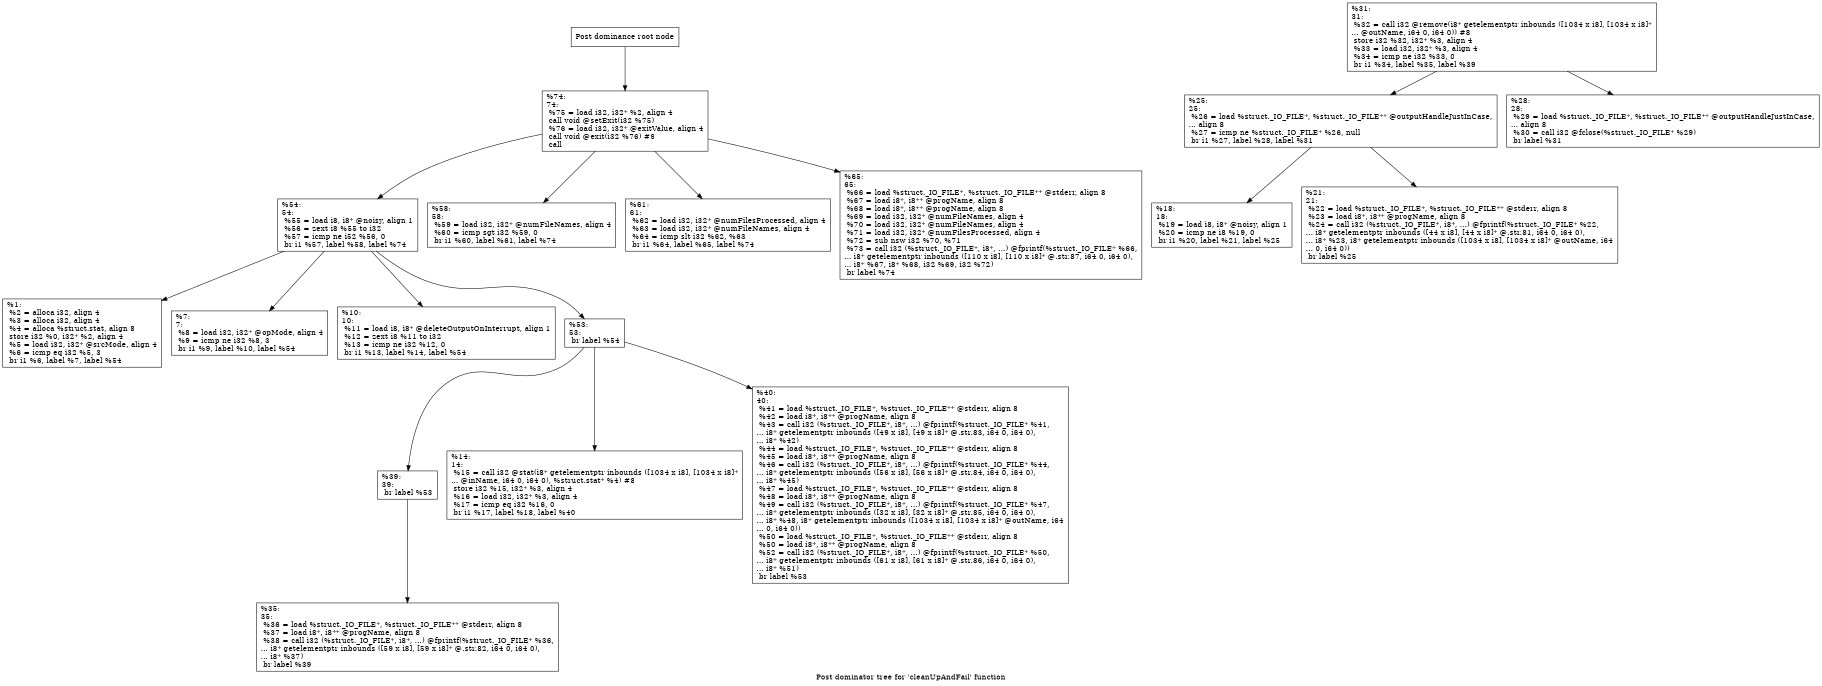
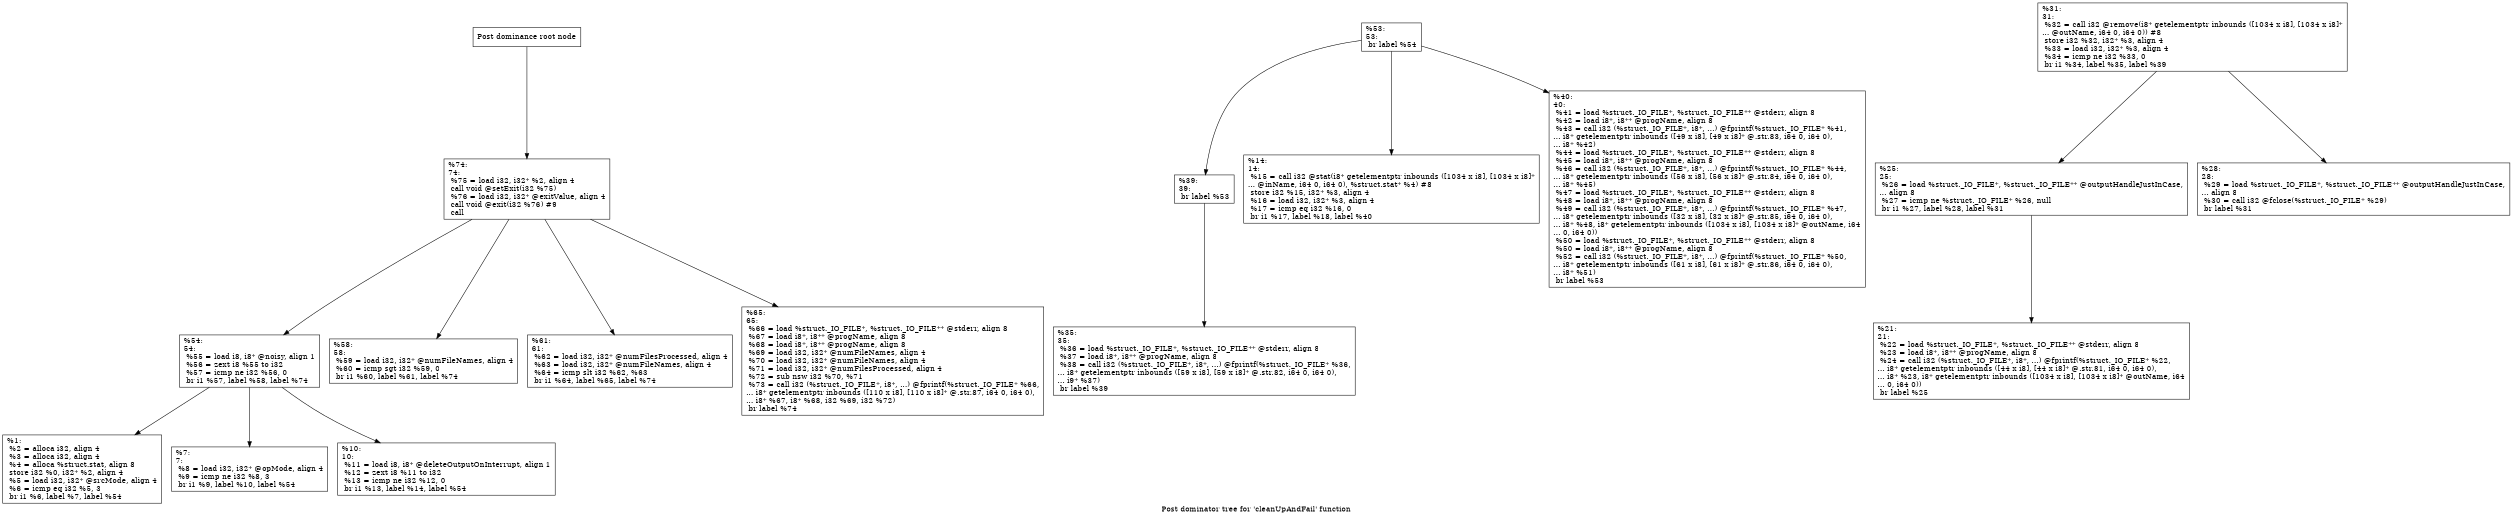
  digraph {
    label="Post dominator tree for 'cleanUpAndFail' function"
    node [shape=record]
    n1 [label="{Post dominance root node}"]
    n2 [label="{%74:\l74:                                               \l  %75 = load i32, i32* %2, align 4\l  call void @setExit(i32 %75)\l  %76 = load i32, i32* @exitValue, align 4\l  call void @exit(i32 %76) #9\l  call\l}"]
-   n3 [label="{%54:\l54:                                               \l  %55 = load i8, i8* @noisy, align 1\l  %56 = zext i8 %55 to i32\l  %57 = icmp ne i52 %56, 0\l  br i1 %57, label %58, label %74\l}"]
+   n3 [label="{%54:\l54:                                               \l  %55 = load i8, i8* @noisy, align 1\l  %56 = zext i8 %55 to i32\l  %57 = icmp ne i32 %56, 0\l  br i1 %57, label %58, label %74\l}"]
    n4 [label="{%58:\l58:                                               \l  %59 = load i32, i32* @numFileNames, align 4\l  %60 = icmp sgt i32 %59, 0\l  br i1 %60, label %61, label %74\l}"]
    n5 [label="{%61:\l61:                                               \l  %62 = load i32, i32* @numFilesProcessed, align 4\l  %63 = load i32, i32* @numFileNames, align 4\l  %64 = icmp slt i32 %62, %63\l  br i1 %64, label %65, label %74\l}"]
    n6 [label="{%65:\l65:                                               \l  %66 = load %struct._IO_FILE*, %struct._IO_FILE** @stderr, align 8\l  %67 = load i8*, i8** @progName, align 8\l  %68 = load i8*, i8** @progName, align 8\l  %69 = load i32, i32* @numFileNames, align 4\l  %70 = load i32, i32* @numFileNames, align 4\l  %71 = load i32, i32* @numFilesProcessed, align 4\l  %72 = sub nsw i32 %70, %71\l  %73 = call i32 (%struct._IO_FILE*, i8*, ...) @fprintf(%struct._IO_FILE* %66,\l... i8* getelementptr inbounds ([110 x i8], [110 x i8]* @.str.87, i64 0, i64 0),\l... i8* %67, i8* %68, i32 %69, i32 %72)\l  br label %74\l}"]
    n7 [label="{%1:\l  %2 = alloca i32, align 4\l  %3 = alloca i32, align 4\l  %4 = alloca %struct.stat, align 8\l  store i32 %0, i32* %2, align 4\l  %5 = load i32, i32* @srcMode, align 4\l  %6 = icmp eq i32 %5, 3\l  br i1 %6, label %7, label %54\l}"]
    n8 [label="{%7:\l7:                                                \l  %8 = load i32, i32* @opMode, align 4\l  %9 = icmp ne i32 %8, 3\l  br i1 %9, label %10, label %54\l}"]
    n9 [label="{%10:\l10:                                               \l  %11 = load i8, i8* @deleteOutputOnInterrupt, align 1\l  %12 = zext i8 %11 to i32\l  %13 = icmp ne i32 %12, 0\l  br i1 %13, label %14, label %54\l}"]
    n10 [label="{%53:\l53:                                               \l  br label %54\l}"]
    n11 [label="{%39:\l39:                                               \l  br label %53\l}"]
    n12 [label="{%14:\l14:                                               \l  %15 = call i32 @stat(i8* getelementptr inbounds ([1034 x i8], [1034 x i8]*\l... @inName, i64 0, i64 0), %struct.stat* %4) #8\l  store i32 %15, i32* %3, align 4\l  %16 = load i32, i32* %3, align 4\l  %17 = icmp eq i32 %16, 0\l  br i1 %17, label %18, label %40\l}"]
    n13 [label="{%40:\l40:                                               \l  %41 = load %struct._IO_FILE*, %struct._IO_FILE** @stderr, align 8\l  %42 = load i8*, i8** @progName, align 8\l  %43 = call i32 (%struct._IO_FILE*, i8*, ...) @fprintf(%struct._IO_FILE* %41,\l... i8* getelementptr inbounds ([49 x i8], [49 x i8]* @.str.83, i64 0, i64 0),\l... i8* %42)\l  %44 = load %struct._IO_FILE*, %struct._IO_FILE** @stderr, align 8\l  %45 = load i8*, i8** @progName, align 8\l  %46 = call i32 (%struct._IO_FILE*, i8*, ...) @fprintf(%struct._IO_FILE* %44,\l... i8* getelementptr inbounds ([56 x i8], [56 x i8]* @.str.84, i64 0, i64 0),\l... i8* %45)\l  %47 = load %struct._IO_FILE*, %struct._IO_FILE** @stderr, align 8\l  %48 = load i8*, i8** @progName, align 8\l  %49 = call i32 (%struct._IO_FILE*, i8*, ...) @fprintf(%struct._IO_FILE* %47,\l... i8* getelementptr inbounds ([32 x i8], [32 x i8]* @.str.85, i64 0, i64 0),\l... i8* %48, i8* getelementptr inbounds ([1034 x i8], [1034 x i8]* @outName, i64\l... 0, i64 0))\l  %50 = load %struct._IO_FILE*, %struct._IO_FILE** @stderr, align 8\l  %50 = load i8*, i8** @progName, align 8\l  %52 = call i32 (%struct._IO_FILE*, i8*, ...) @fprintf(%struct._IO_FILE* %50,\l... i8* getelementptr inbounds ([61 x i8], [61 x i8]* @.str.86, i64 0, i64 0),\l... i8* %51)\l  br label %53\l}"]
-   n14 [label="{%35:\l35:                                               \l  %36 = load %struct._IO_FILE*, %struct._IO_FILE** @stderr, align 8\l  %37 = load i8*, i8** @progName, align 8\l  %38 = call i32 (%struct._IO_FILE*, i8*, ...) @fprintf(%struct._IO_FILE* %36,\l... i8* getelementptr inbounds ([59 x i8], [59 x i8]* @.str.82, i64 0, i64 0),\l... i8* %37)\l  br label %39\l}"]
+   n14 [label="{%35:\l35:                                               \l  %36 = load %struct._IO_FILE*, %struct._IO_FILE** @stderr, align 8\l  %37 = load i8*, i8** @progName, align 8\l  %38 = call i32 (%struct._IO_FILE*, i8*, ...) @fprintf(%struct._IO_FILE* %36,\l... i8* getelementptr inbounds ([59 x i8], [59 x i8]* @.str.82, i64 0, i64 0),\l... i9* %37)\l  br label %39\l}"]
    n15 [label="{%31:\l31:                                               \l  %32 = call i32 @remove(i8* getelementptr inbounds ([1034 x i8], [1034 x i8]*\l... @outName, i64 0, i64 0)) #8\l  store i32 %32, i32* %3, align 4\l  %33 = load i32, i32* %3, align 4\l  %34 = icmp ne i32 %33, 0\l  br i1 %34, label %35, label %39\l}"]
    n16 [label="{%25:\l25:                                               \l  %26 = load %struct._IO_FILE*, %struct._IO_FILE** @outputHandleJustInCase,\l... align 8\l  %27 = icmp ne %struct._IO_FILE* %26, null\l  br i1 %27, label %28, label %31\l}"]
    n17 [label="{%28:\l28:                                               \l  %29 = load %struct._IO_FILE*, %struct._IO_FILE** @outputHandleJustInCase,\l... align 8\l  %30 = call i32 @fclose(%struct._IO_FILE* %29)\l  br label %31\l}"]
-   n18 [label="{%18:\l18:                                               \l  %19 = load i8, i8* @noisy, align 1\l  %20 = icmp ne i8 %19, 0\l  br i1 %20, label %21, label %25\l}"]
    n19 [label="{%21:\l21:                                               \l  %22 = load %struct._IO_FILE*, %struct._IO_FILE** @stderr, align 8\l  %23 = load i8*, i8** @progName, align 8\l  %24 = call i32 (%struct._IO_FILE*, i8*, ...) @fprintf(%struct._IO_FILE* %22,\l... i8* getelementptr inbounds ([44 x i8], [44 x i8]* @.str.81, i64 0, i64 0),\l... i8* %23, i8* getelementptr inbounds ([1034 x i8], [1034 x i8]* @outName, i64\l... 0, i64 0))\l  br label %25\l}"]
    n1 -> n2
    n2 -> n3
    n2 -> n4
    n2 -> n5
    n2 -> n6
    n3 -> n7
    n3 -> n8
    n3 -> n9
-   n3 -> n10
    n10 -> n11
    n10 -> n12
    n10 -> n13
    n11 -> n14
    n15 -> n16
    n15 -> n17
-   n16 -> n18
    n16 -> n19
  }
